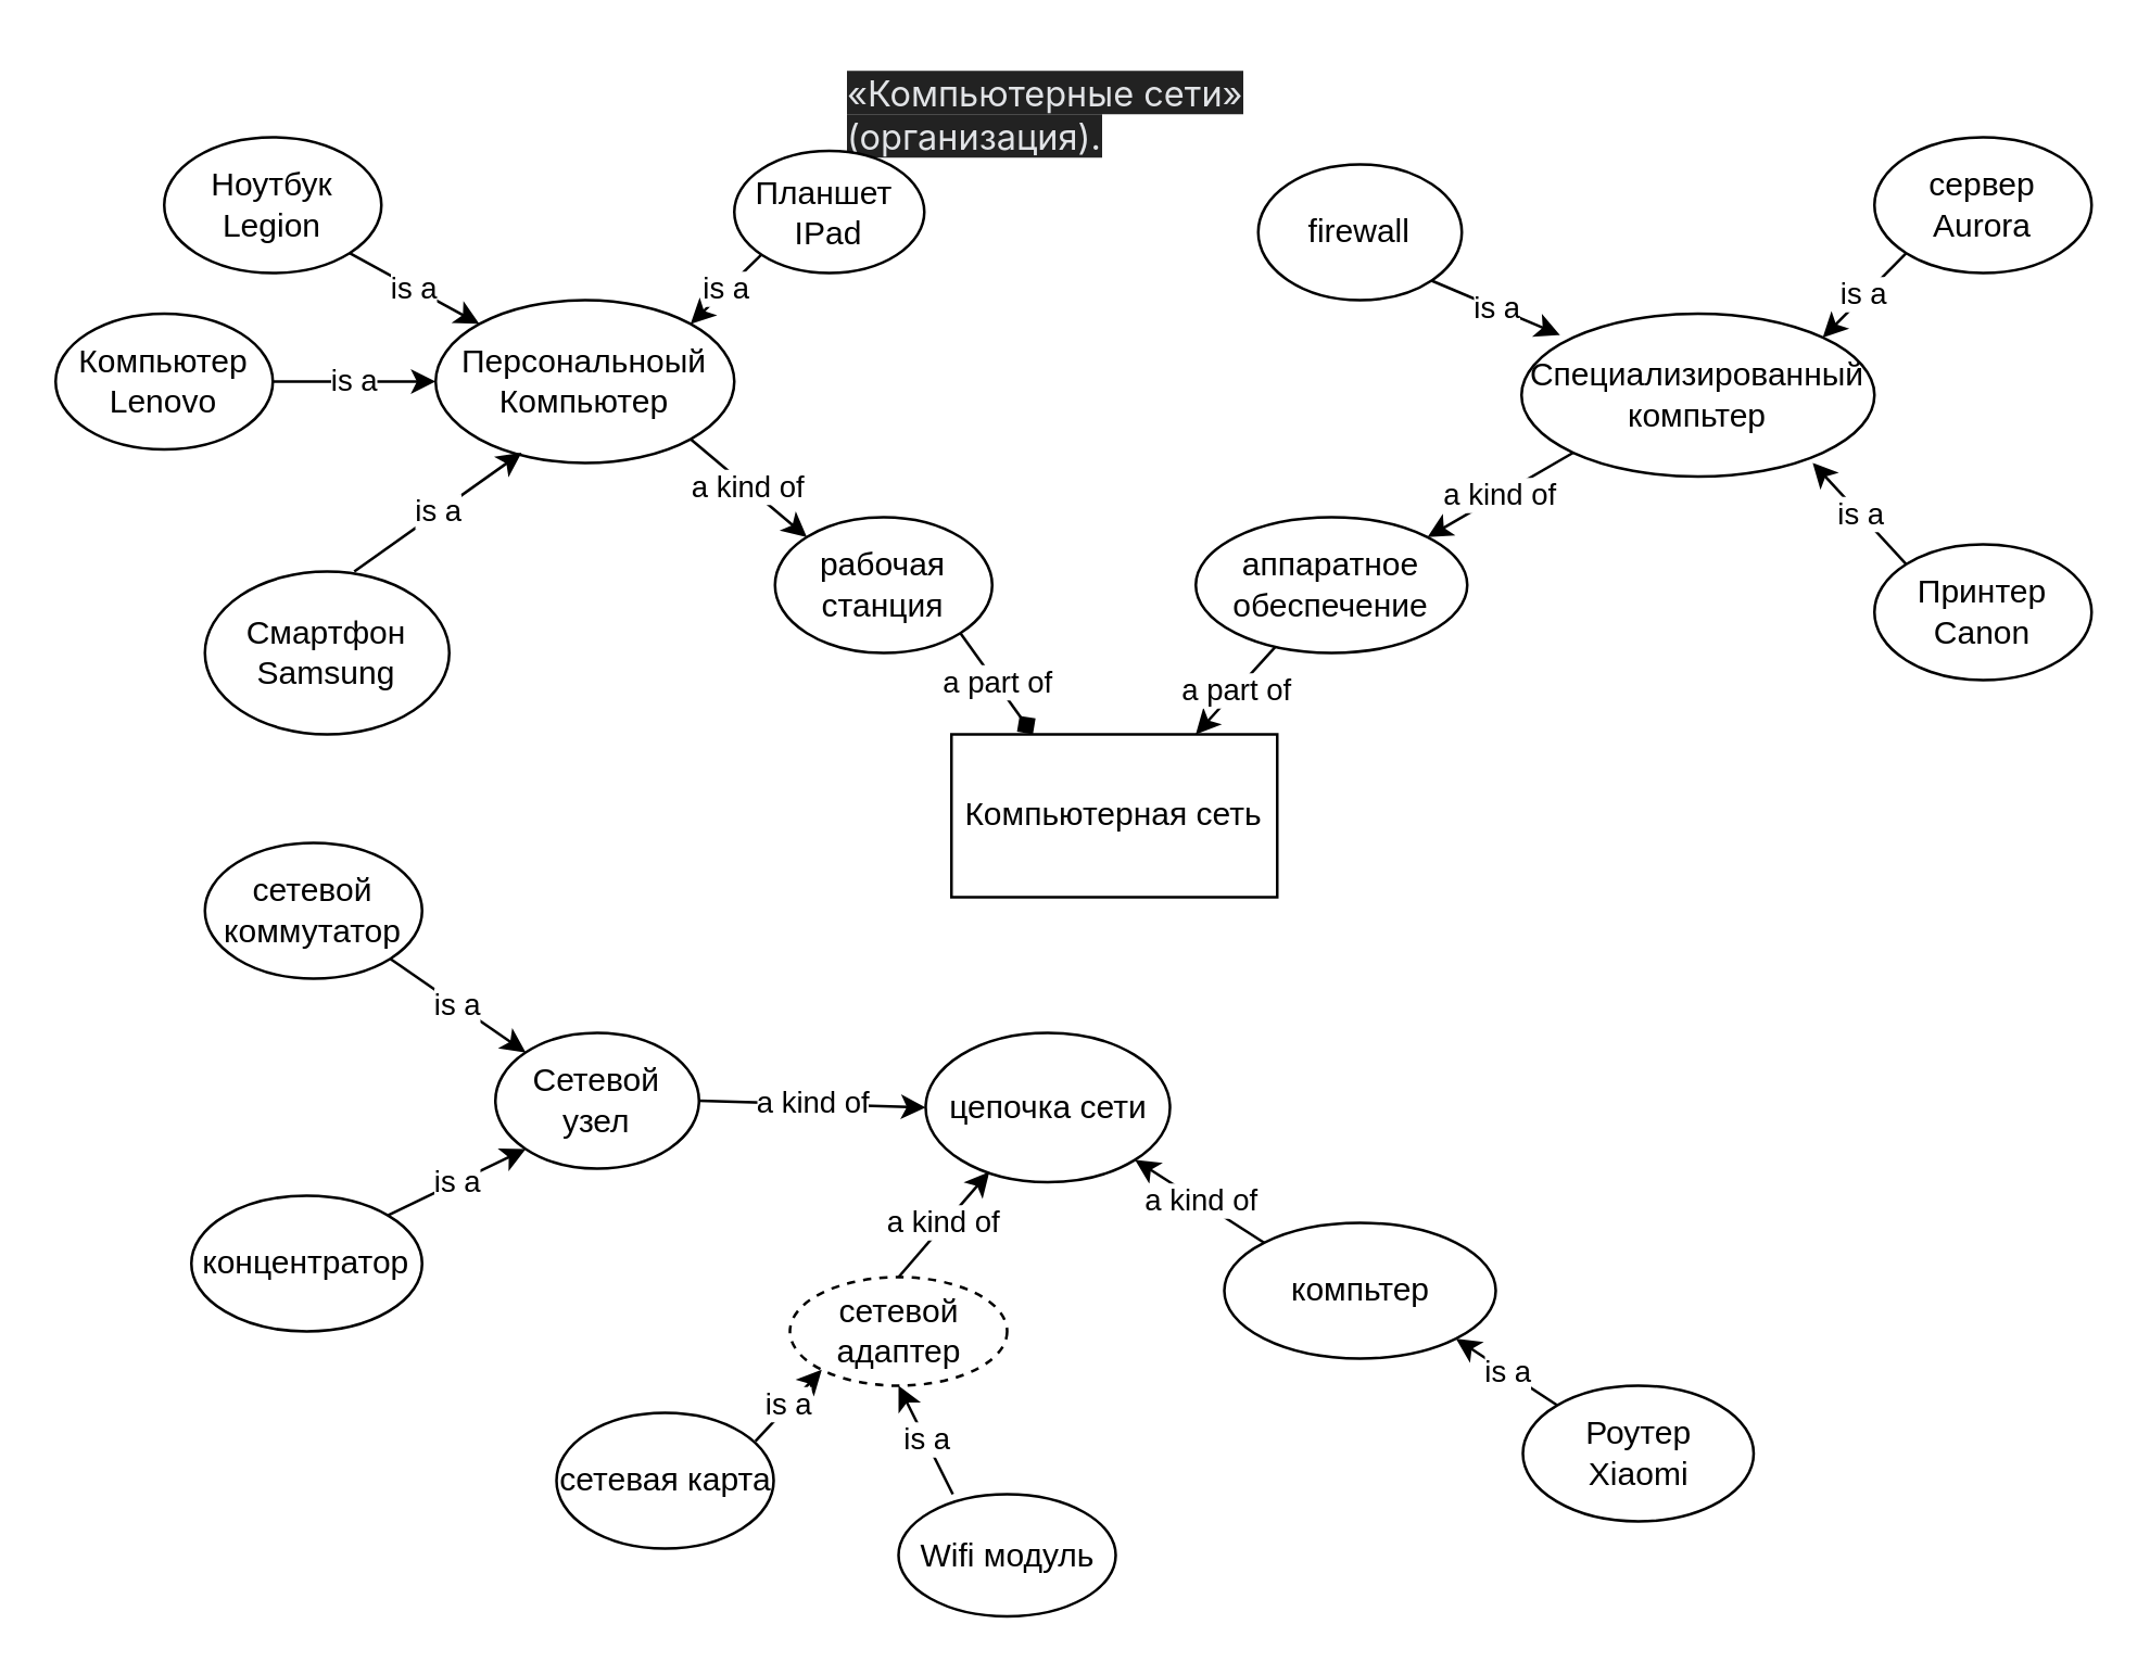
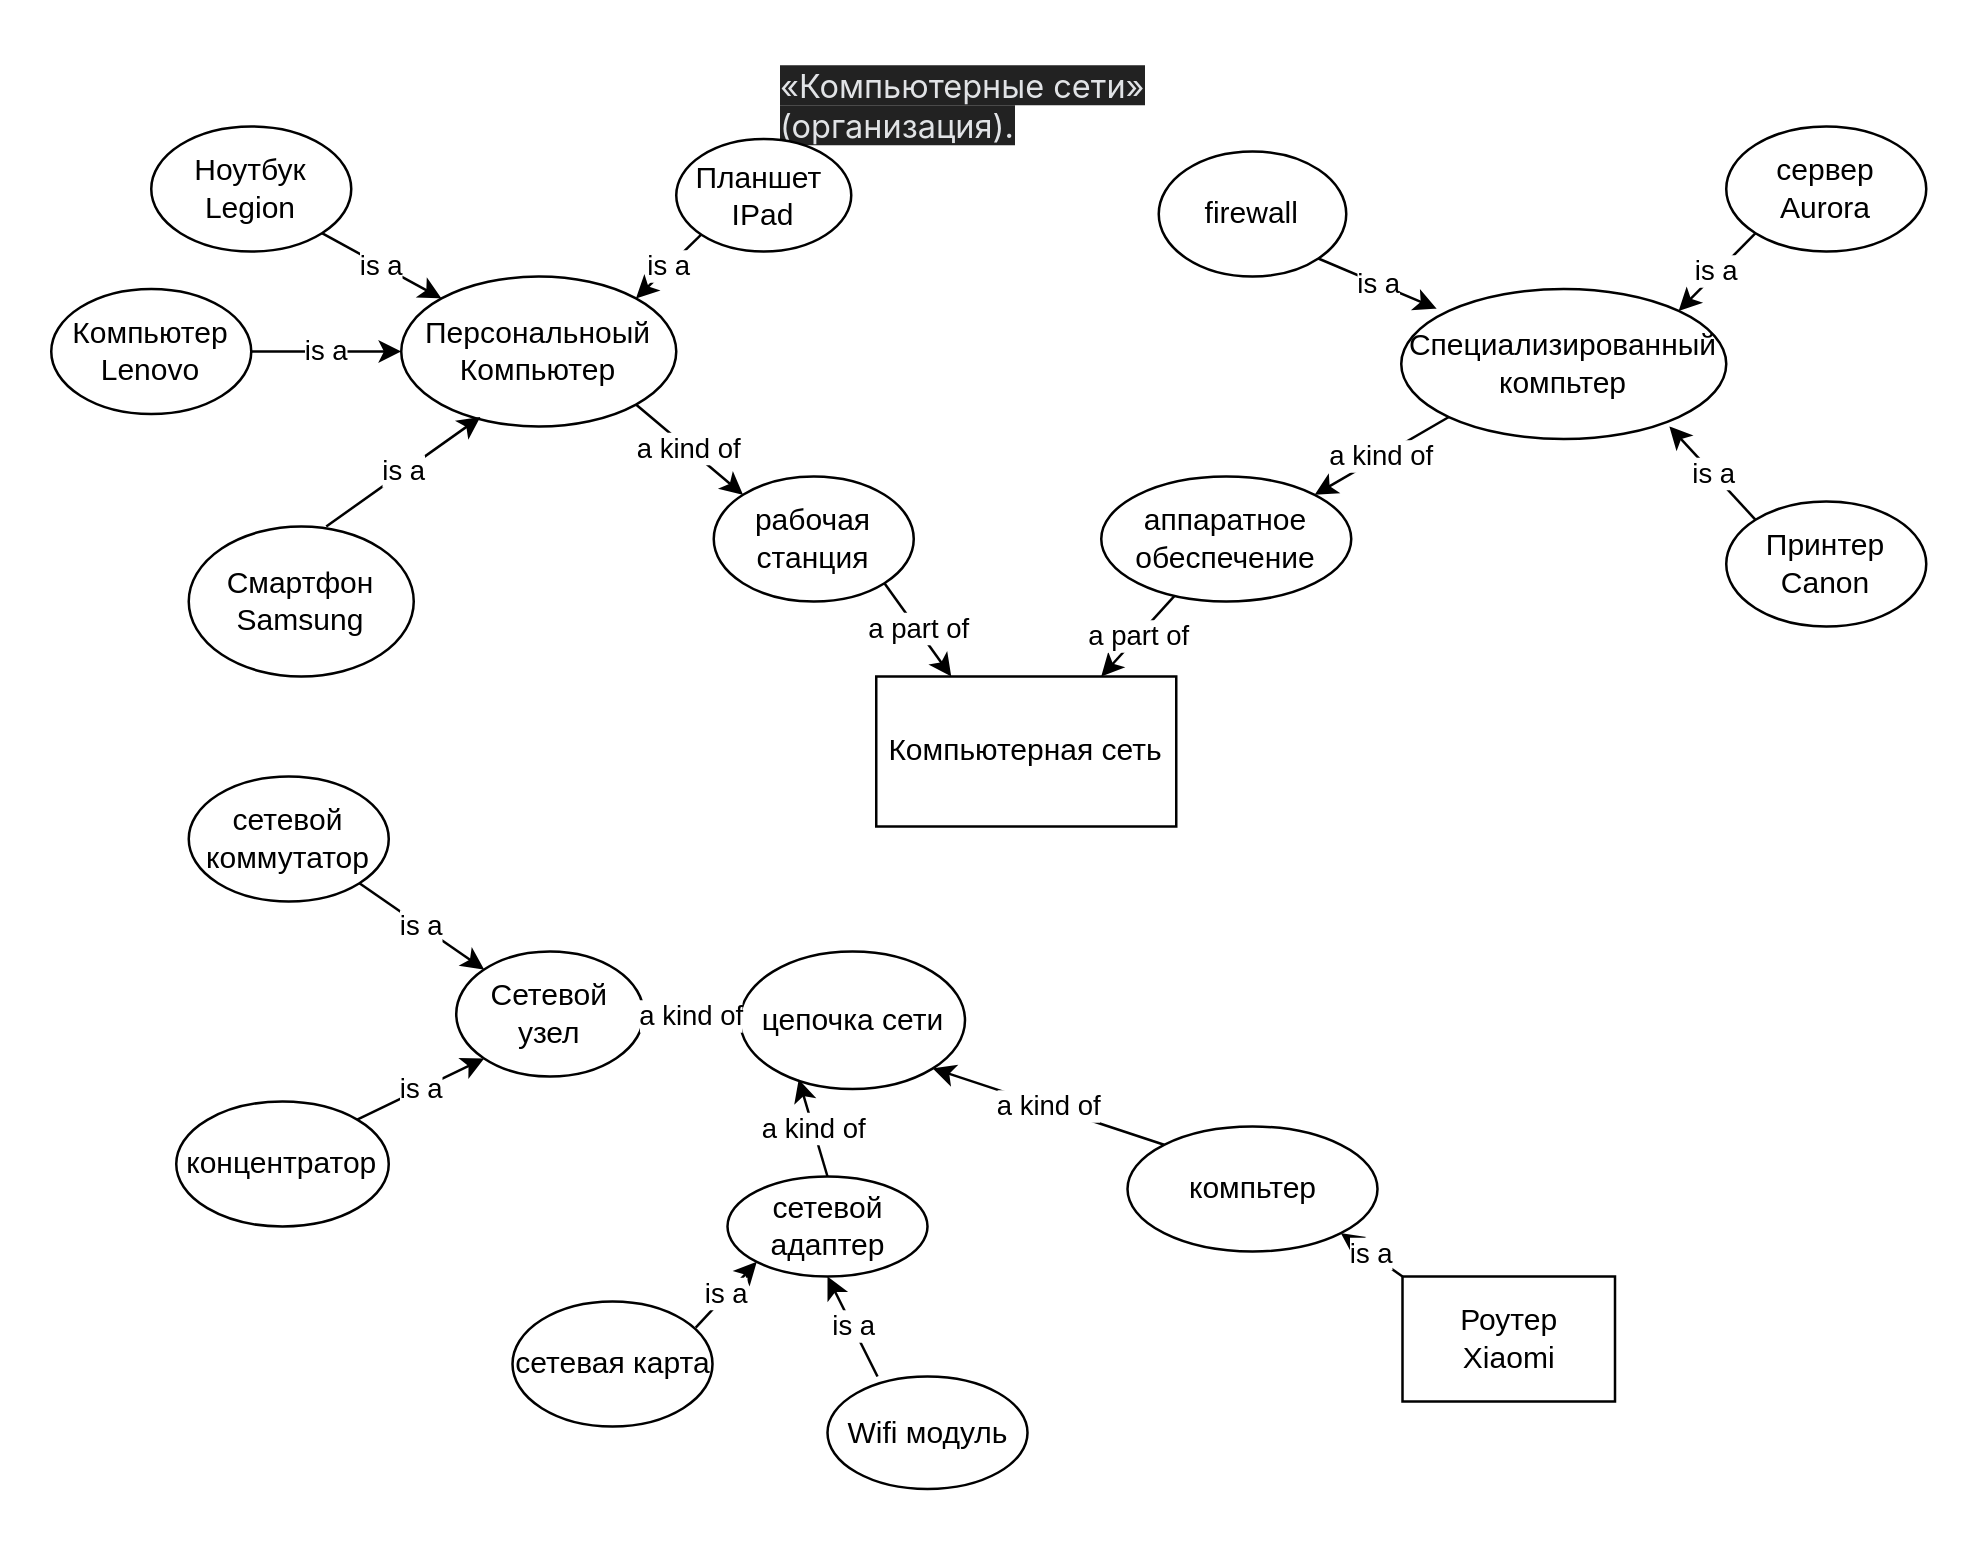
  <mxCell id="0" />
  <mxCell id="1" parent="0" />
  <mxCell id="2" value="&lt;span style=&quot;color: rgb(225, 227, 230); font-family: -apple-system, BlinkMacSystemFont, Roboto, &amp;quot;Open Sans&amp;quot;, &amp;quot;Helvetica Neue&amp;quot;, &amp;quot;Noto Sans Armenian&amp;quot;, &amp;quot;Noto Sans Bengali&amp;quot;, &amp;quot;Noto Sans Cherokee&amp;quot;, &amp;quot;Noto Sans Devanagari&amp;quot;, &amp;quot;Noto Sans Ethiopic&amp;quot;, &amp;quot;Noto Sans Georgian&amp;quot;, &amp;quot;Noto Sans Hebrew&amp;quot;, &amp;quot;Noto Sans Kannada&amp;quot;, &amp;quot;Noto Sans Khmer&amp;quot;, &amp;quot;Noto Sans Lao&amp;quot;, &amp;quot;Noto Sans Osmanya&amp;quot;, &amp;quot;Noto Sans Tamil&amp;quot;, &amp;quot;Noto Sans Telugu&amp;quot;, &amp;quot;Noto Sans Thai&amp;quot;, sans-serif; font-size: 13px; font-style: normal; font-variant-ligatures: normal; font-variant-caps: normal; font-weight: 400; letter-spacing: normal; orphans: 2; text-align: left; text-indent: 0px; text-transform: none; widows: 2; word-spacing: 0px; -webkit-text-stroke-width: 0px; background-color: rgb(34, 34, 34); text-decoration-thickness: initial; text-decoration-style: initial; text-decoration-color: initial; float: none; display: inline !important;&quot;&gt;«Компьютерные сети» (организация).&lt;/span&gt;" style="text;whiteSpace=wrap;html=1;" parent="1" vertex="1"><mxGeometry x="310" y="20" width="230" height="30" as="geometry" /></mxCell>
  <mxCell id="3" value="Ноутбук&lt;br&gt;Legion" style="ellipse;whiteSpace=wrap;html=1;" parent="1" vertex="1"><mxGeometry x="60" y="50" width="80" height="50" as="geometry" /></mxCell>
  <mxCell id="4" value="рабочая станция" style="ellipse;whiteSpace=wrap;html=1;" parent="1" vertex="1"><mxGeometry x="285" y="190" width="80" height="50" as="geometry" /></mxCell>
  <mxCell id="5" value="Персональноый Компьютер" style="ellipse;whiteSpace=wrap;html=1;" parent="1" vertex="1"><mxGeometry x="160" y="110" width="110" height="60" as="geometry" /></mxCell>
  <mxCell id="6" value="is a" style="endArrow=classic;html=1;rounded=0;exitX=1;exitY=1;exitDx=0;exitDy=0;entryX=0;entryY=0;entryDx=0;entryDy=0;" parent="1" source="3" target="5" edge="1"><mxGeometry width="50" height="50" relative="1" as="geometry"><mxPoint x="180" y="160" as="sourcePoint" /><mxPoint x="230" y="110" as="targetPoint" /></mxGeometry></mxCell>
  <mxCell id="7" value="a kind of" style="endArrow=classic;html=1;rounded=0;exitX=1;exitY=1;exitDx=0;exitDy=0;entryX=0;entryY=0;entryDx=0;entryDy=0;" parent="1" source="5" target="4" edge="1"><mxGeometry width="50" height="50" relative="1" as="geometry"><mxPoint x="120" y="300" as="sourcePoint" /><mxPoint x="310" y="200" as="targetPoint" /></mxGeometry></mxCell>
  <mxCell id="8" value="Компьютер&lt;br&gt;Lenovo" style="ellipse;whiteSpace=wrap;html=1;" parent="1" vertex="1"><mxGeometry y="115" width="80" height="50" as="geometry" x="20" /></mxCell>
  <mxCell id="9" value="is a" style="endArrow=classic;html=1;rounded=0;exitX=1;exitY=0.5;exitDx=0;exitDy=0;entryX=0;entryY=0.5;entryDx=0;entryDy=0;" parent="1" source="8" target="5" edge="1"><mxGeometry width="50" height="50" relative="1" as="geometry"><mxPoint x="120" y="230" as="sourcePoint" /><mxPoint x="170" y="180" as="targetPoint" /></mxGeometry></mxCell>
  <mxCell id="10" value="Компьютерная сеть" style="rounded=0;whiteSpace=wrap;html=1;" parent="1" vertex="1"><mxGeometry x="350" y="270" width="120" height="60" as="geometry" /></mxCell>
- <mxCell id="11" value="a part of" style="endArrow=diamond;html=1;rounded=0;exitX=1;exitY=1;exitDx=0;exitDy=0;entryX=0.25;entryY=0;entryDx=0;entryDy=0;" parent="1" source="4" target="10" edge="1"><mxGeometry width="50" height="50" relative="1" as="geometry"><mxPoint x="400" y="280" as="sourcePoint" /><mxPoint x="450" y="230" as="targetPoint" /></mxGeometry></mxCell>
+ <mxCell id="11" value="a part of" style="endArrow=classic;html=1;rounded=0;exitX=1;exitY=1;exitDx=0;exitDy=0;entryX=0.25;entryY=0;entryDx=0;entryDy=0;" parent="1" source="4" target="10" edge="1"><mxGeometry width="50" height="50" relative="1" as="geometry"><mxPoint x="400" y="280" as="sourcePoint" /><mxPoint x="450" y="230" as="targetPoint" /></mxGeometry></mxCell>
  <mxCell id="12" value="Принтер&lt;br&gt;Canon" style="ellipse;whiteSpace=wrap;html=1;" parent="1" vertex="1"><mxGeometry x="690" y="200" width="80" height="50" as="geometry" /></mxCell>
  <mxCell id="13" value="сервер&lt;br&gt;Aurora" style="ellipse;whiteSpace=wrap;html=1;" parent="1" vertex="1"><mxGeometry x="690" y="50" width="80" height="50" as="geometry" /></mxCell>
  <mxCell id="14" value="is a" style="endArrow=classic;html=1;rounded=0;exitX=0;exitY=0;exitDx=0;exitDy=0;entryX=0.825;entryY=0.916;entryDx=0;entryDy=0;entryPerimeter=0;" parent="1" source="12" target="21" edge="1"><mxGeometry width="50" height="50" relative="1" as="geometry"><mxPoint x="190" y="305" as="sourcePoint" /><mxPoint x="240" y="255" as="targetPoint" /></mxGeometry></mxCell>
  <mxCell id="15" value="is a" style="endArrow=classic;html=1;rounded=0;exitX=0;exitY=1;exitDx=0;exitDy=0;entryX=1;entryY=0;entryDx=0;entryDy=0;" parent="1" edge="1" target="21" source="13"><mxGeometry width="50" height="50" relative="1" as="geometry"><mxPoint x="180" y="400" as="sourcePoint" /><mxPoint x="520" y="120" as="targetPoint" /></mxGeometry></mxCell>
- <mxCell id="16" value="Роутер&lt;br&gt;Xiaomi" style="ellipse;whiteSpace=wrap;html=1;" parent="1" vertex="1"><mxGeometry x="560.5" y="510" width="85" height="50" as="geometry" /></mxCell>
+ <mxCell id="16" value="Роутер&lt;br&gt;Xiaomi" style="whiteSpace=wrap;html=1;rounded=0;" parent="1" vertex="1"><mxGeometry x="560.5" y="510" width="85" height="50" as="geometry" /></mxCell>
  <mxCell id="17" value="компьтер" style="ellipse;whiteSpace=wrap;html=1;" parent="1" vertex="1"><mxGeometry x="450.5" y="450" width="100" height="50" as="geometry" /></mxCell>
  <mxCell id="18" value="is a" style="endArrow=classic;html=1;rounded=0;exitX=0;exitY=0;exitDx=0;exitDy=0;entryX=1;entryY=1;entryDx=0;entryDy=0;" parent="1" source="16" target="17" edge="1"><mxGeometry width="50" height="50" relative="1" as="geometry"><mxPoint x="380.5" y="490" as="sourcePoint" /><mxPoint x="430.5" y="440" as="targetPoint" /></mxGeometry></mxCell>
- <mxCell id="19" value="цепочка сети" style="ellipse;whiteSpace=wrap;html=1;" parent="1" vertex="1"><mxGeometry x="340.5" y="380" width="90" height="55" as="geometry" /></mxCell>
+ <mxCell id="19" value="цепочка сети" style="ellipse;whiteSpace=wrap;html=1;" parent="1" vertex="1"><mxGeometry x="295.5" y="380" width="90" height="55" as="geometry" /></mxCell>
  <mxCell id="20" value="a kind of" style="endArrow=classic;html=1;rounded=0;entryX=1;entryY=1;entryDx=0;entryDy=0;exitX=0;exitY=0;exitDx=0;exitDy=0;" parent="1" source="17" target="19" edge="1"><mxGeometry width="50" height="50" relative="1" as="geometry"><mxPoint x="400.5" y="450" as="sourcePoint" /><mxPoint x="450.5" y="400" as="targetPoint" /></mxGeometry></mxCell>
  <mxCell id="21" value="Специализированный компьтер" style="ellipse;whiteSpace=wrap;html=1;" vertex="1" parent="1"><mxGeometry x="560" y="115" width="130" height="60" as="geometry" /></mxCell>
  <mxCell id="22" value="аппаратное обеспечение" style="ellipse;whiteSpace=wrap;html=1;" vertex="1" parent="1"><mxGeometry x="440" y="190" width="100" height="50" as="geometry" /></mxCell>
  <mxCell id="23" value="a kind of" style="endArrow=classic;html=1;rounded=0;exitX=0;exitY=1;exitDx=0;exitDy=0;entryX=1;entryY=0;entryDx=0;entryDy=0;" edge="1" parent="1" source="21" target="22"><mxGeometry width="50" height="50" relative="1" as="geometry"><mxPoint x="640" y="250" as="sourcePoint" /><mxPoint x="690" y="200" as="targetPoint" /></mxGeometry></mxCell>
  <mxCell id="24" value="a part of" style="endArrow=classic;html=1;rounded=0;entryX=0.75;entryY=0;entryDx=0;entryDy=0;" edge="1" parent="1" source="22" target="10"><mxGeometry width="50" height="50" relative="1" as="geometry"><mxPoint x="570" y="300" as="sourcePoint" /><mxPoint x="620" y="250" as="targetPoint" /></mxGeometry></mxCell>
  <mxCell id="25" value="Wifi модуль" style="ellipse;whiteSpace=wrap;html=1;" vertex="1" parent="1"><mxGeometry x="330.5" y="550" width="80" height="45" as="geometry" /></mxCell>
  <mxCell id="26" value="is a" style="endArrow=classic;html=1;rounded=0;exitX=0.25;exitY=0;exitDx=0;exitDy=0;entryX=0.5;entryY=1;entryDx=0;entryDy=0;exitPerimeter=0;" edge="1" parent="1" source="25" target="27"><mxGeometry width="50" height="50" relative="1" as="geometry"><mxPoint x="330.5" y="500" as="sourcePoint" /><mxPoint x="360.5" y="480" as="targetPoint" /></mxGeometry></mxCell>
- <mxCell id="27" value="сетевой адаптер" style="ellipse;whiteSpace=wrap;html=1;dashed=1;" vertex="1" parent="1"><mxGeometry x="290.5" y="470" width="80" height="40" as="geometry" /></mxCell>
+ <mxCell id="27" value="сетевой адаптер" style="ellipse;whiteSpace=wrap;html=1;" vertex="1" parent="1"><mxGeometry x="290.5" y="470" width="80" height="40" as="geometry" /></mxCell>
  <mxCell id="28" value="сетевая карта" style="ellipse;whiteSpace=wrap;html=1;" vertex="1" parent="1"><mxGeometry x="204.5" y="520" width="80" height="50" as="geometry" /></mxCell>
  <mxCell id="29" value="is a" style="endArrow=classic;html=1;rounded=0;exitX=0.916;exitY=0.209;exitDx=0;exitDy=0;exitPerimeter=0;entryX=0;entryY=1;entryDx=0;entryDy=0;" edge="1" parent="1" source="28" target="27"><mxGeometry width="50" height="50" relative="1" as="geometry"><mxPoint x="280.5" y="550" as="sourcePoint" /><mxPoint x="330.5" y="500" as="targetPoint" /></mxGeometry></mxCell>
  <mxCell id="30" value="a kind of" style="endArrow=classic;html=1;rounded=0;exitX=0.5;exitY=0;exitDx=0;exitDy=0;entryX=0.261;entryY=0.93;entryDx=0;entryDy=0;entryPerimeter=0;" edge="1" parent="1" source="27" target="19"><mxGeometry width="50" height="50" relative="1" as="geometry"><mxPoint x="260.5" y="460" as="sourcePoint" /><mxPoint x="310.5" y="410" as="targetPoint" /></mxGeometry></mxCell>
  <mxCell id="31" value="сетевой коммутатор" style="ellipse;whiteSpace=wrap;html=1;" vertex="1" parent="1"><mxGeometry x="75" y="310" width="80" height="50" as="geometry" /></mxCell>
  <mxCell id="32" value="концентратор" style="ellipse;whiteSpace=wrap;html=1;" vertex="1" parent="1"><mxGeometry x="70" y="440" width="85" height="50" as="geometry" /></mxCell>
  <mxCell id="33" value="Сетевой узел" style="ellipse;whiteSpace=wrap;html=1;" vertex="1" parent="1"><mxGeometry x="182" y="380" width="75" height="50" as="geometry" /></mxCell>
  <mxCell id="34" value="is a" style="endArrow=classic;html=1;rounded=0;exitX=1;exitY=0;exitDx=0;exitDy=0;entryX=0;entryY=1;entryDx=0;entryDy=0;" edge="1" parent="1" source="32" target="33"><mxGeometry width="50" height="50" relative="1" as="geometry"><mxPoint x="195" y="510" as="sourcePoint" /><mxPoint x="245" y="460" as="targetPoint" /></mxGeometry></mxCell>
  <mxCell id="35" value="is a" style="endArrow=classic;html=1;rounded=0;exitX=1;exitY=1;exitDx=0;exitDy=0;entryX=0;entryY=0;entryDx=0;entryDy=0;" edge="1" parent="1" source="31" target="33"><mxGeometry width="50" height="50" relative="1" as="geometry"><mxPoint x="125" y="450" as="sourcePoint" /><mxPoint x="175" y="400" as="targetPoint" /></mxGeometry></mxCell>
  <mxCell id="36" value="a kind of" style="endArrow=classic;html=1;rounded=0;exitX=1;exitY=0.5;exitDx=0;exitDy=0;entryX=0;entryY=0.5;entryDx=0;entryDy=0;" edge="1" parent="1" source="33" target="19"><mxGeometry width="50" height="50" relative="1" as="geometry"><mxPoint x="310" y="440" as="sourcePoint" /><mxPoint x="350" y="390" as="targetPoint" /></mxGeometry></mxCell>
  <mxCell id="37" value="Планшет&amp;nbsp;&lt;br&gt;IPad" style="ellipse;whiteSpace=wrap;html=1;" vertex="1" parent="1"><mxGeometry x="270" y="55" width="70" height="45" as="geometry" /></mxCell>
  <mxCell id="38" value="firewall" style="ellipse;whiteSpace=wrap;html=1;" vertex="1" parent="1"><mxGeometry x="463" y="60" width="75" height="50" as="geometry" /></mxCell>
  <mxCell id="39" value="Смартфон Samsung" style="ellipse;whiteSpace=wrap;html=1;" vertex="1" parent="1"><mxGeometry x="75" y="210" width="90" height="60" as="geometry" /></mxCell>
  <mxCell id="40" value="is a" style="endArrow=classic;html=1;rounded=0;exitX=1;exitY=1;exitDx=0;exitDy=0;entryX=0.109;entryY=0.131;entryDx=0;entryDy=0;entryPerimeter=0;" edge="1" parent="1" source="38" target="21"><mxGeometry width="50" height="50" relative="1" as="geometry"><mxPoint x="490" y="140" as="sourcePoint" /><mxPoint x="540" y="90" as="targetPoint" /></mxGeometry></mxCell>
  <mxCell id="41" value="is a" style="endArrow=classic;html=1;rounded=0;entryX=0.288;entryY=0.936;entryDx=0;entryDy=0;entryPerimeter=0;" edge="1" parent="1" target="5"><mxGeometry width="50" height="50" relative="1" as="geometry"><mxPoint x="130" y="210" as="sourcePoint" /><mxPoint x="210" y="250" as="targetPoint" /></mxGeometry></mxCell>
  <mxCell id="42" value="is a" style="endArrow=classic;html=1;rounded=0;exitX=0;exitY=1;exitDx=0;exitDy=0;entryX=1;entryY=0;entryDx=0;entryDy=0;" edge="1" parent="1" source="37" target="5"><mxGeometry width="50" height="50" relative="1" as="geometry"><mxPoint x="350" y="180" as="sourcePoint" /><mxPoint x="400" y="130" as="targetPoint" /></mxGeometry></mxCell>
